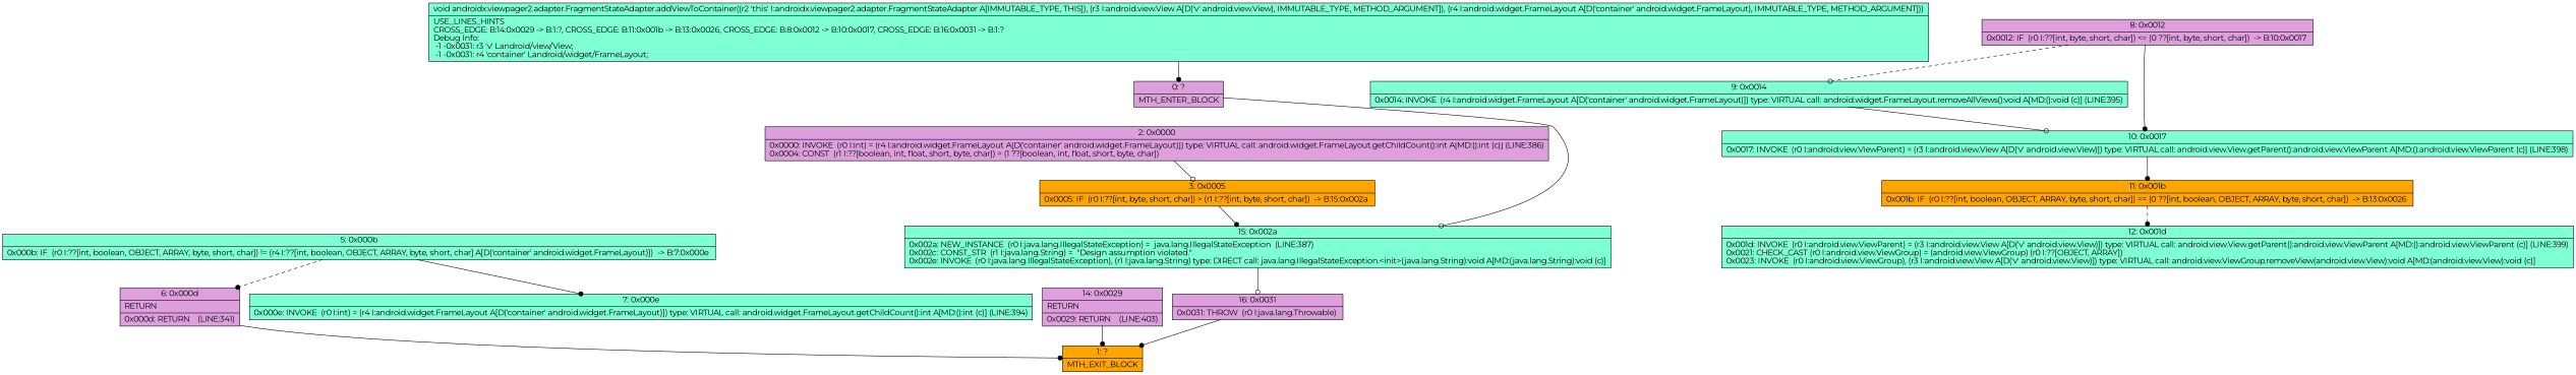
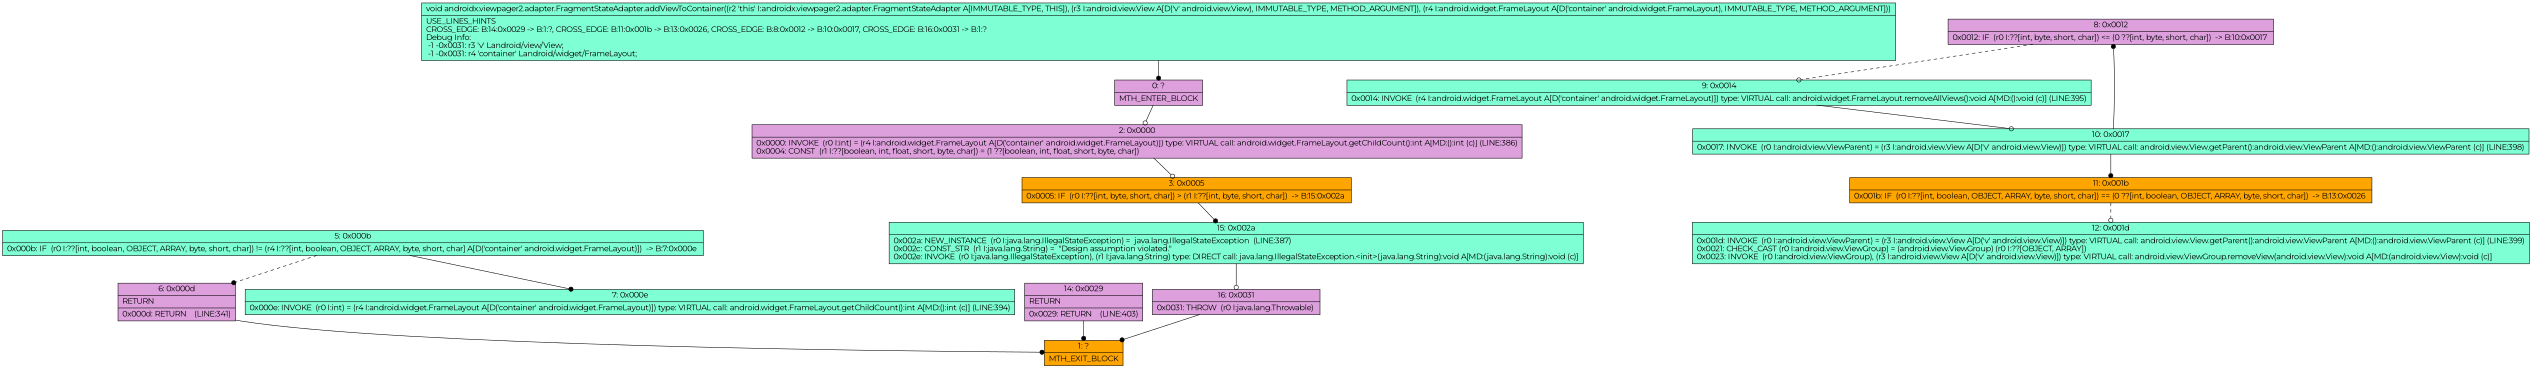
  digraph {
    fontname=Montserrat
    node [fillcolor=aquamarine fontname=Montserrat shape=record style=filled]
    edge [arrowhead=dot fontname=Montserrat]
    n1 [fillcolor=plum label="{0\:\ ?|MTH_ENTER_BLOCK\l}"]
    n2 [fillcolor=plum label="{2\:\ 0x0000|0x0000: INVOKE  (r0 I:int) = (r4 I:android.widget.FrameLayout A[D('container' android.widget.FrameLayout)]) type: VIRTUAL call: android.widget.FrameLayout.getChildCount():int A[MD:():int (c)] (LINE:386)\l0x0004: CONST  (r1 I:??[boolean, int, float, short, byte, char]) = (1 ??[boolean, int, float, short, byte, char]) \l}"]
    n3 [fillcolor=orange label="{3\:\ 0x0005|0x0005: IF  (r0 I:??[int, byte, short, char]) \> (r1 I:??[int, byte, short, char])  \-\> B:15:0x002a \l}"]
    n4 [label="{15\:\ 0x002a|0x002a: NEW_INSTANCE  (r0 I:java.lang.IllegalStateException) =  java.lang.IllegalStateException  (LINE:387)\l0x002c: CONST_STR  (r1 I:java.lang.String) =  \"Design assumption violated.\" \l0x002e: INVOKE  (r0 I:java.lang.IllegalStateException), (r1 I:java.lang.String) type: DIRECT call: java.lang.IllegalStateException.\<init\>(java.lang.String):void A[MD:(java.lang.String):void (c)]\l}"]
    n5 [fillcolor=plum label="{16\:\ 0x0031|0x0031: THROW  (r0 I:java.lang.Throwable) \l}"]
    n6 [label="{5\:\ 0x000b|0x000b: IF  (r0 I:??[int, boolean, OBJECT, ARRAY, byte, short, char]) != (r4 I:??[int, boolean, OBJECT, ARRAY, byte, short, char] A[D('container' android.widget.FrameLayout)])  \-\> B:7:0x000e \l}"]
    n7 [fillcolor=plum label="{6\:\ 0x000d|RETURN\l|0x000d: RETURN    (LINE:341)\l}"]
    n8 [label="{7\:\ 0x000e|0x000e: INVOKE  (r0 I:int) = (r4 I:android.widget.FrameLayout A[D('container' android.widget.FrameLayout)]) type: VIRTUAL call: android.widget.FrameLayout.getChildCount():int A[MD:():int (c)] (LINE:394)\l}"]
    n9 [fillcolor=orange label="{1\:\ ?|MTH_EXIT_BLOCK\l}"]
    n10 [fillcolor=plum label="{8\:\ 0x0012|0x0012: IF  (r0 I:??[int, byte, short, char]) \<= (0 ??[int, byte, short, char])  \-\> B:10:0x0017 \l}"]
    n11 [label="{9\:\ 0x0014|0x0014: INVOKE  (r4 I:android.widget.FrameLayout A[D('container' android.widget.FrameLayout)]) type: VIRTUAL call: android.widget.FrameLayout.removeAllViews():void A[MD:():void (c)] (LINE:395)\l}"]
    n12 [label="{10\:\ 0x0017|0x0017: INVOKE  (r0 I:android.view.ViewParent) = (r3 I:android.view.View A[D('v' android.view.View)]) type: VIRTUAL call: android.view.View.getParent():android.view.ViewParent A[MD:():android.view.ViewParent (c)] (LINE:398)\l}"]
    n13 [fillcolor=orange label="{11\:\ 0x001b|0x001b: IF  (r0 I:??[int, boolean, OBJECT, ARRAY, byte, short, char]) == (0 ??[int, boolean, OBJECT, ARRAY, byte, short, char])  \-\> B:13:0x0026 \l}"]
    n14 [label="{12\:\ 0x001d|0x001d: INVOKE  (r0 I:android.view.ViewParent) = (r3 I:android.view.View A[D('v' android.view.View)]) type: VIRTUAL call: android.view.View.getParent():android.view.ViewParent A[MD:():android.view.ViewParent (c)] (LINE:399)\l0x0021: CHECK_CAST (r0 I:android.view.ViewGroup) = (android.view.ViewGroup) (r0 I:??[OBJECT, ARRAY]) \l0x0023: INVOKE  (r0 I:android.view.ViewGroup), (r3 I:android.view.View A[D('v' android.view.View)]) type: VIRTUAL call: android.view.ViewGroup.removeView(android.view.View):void A[MD:(android.view.View):void (c)]\l}"]
    n15 [fillcolor=plum label="{14\:\ 0x0029|RETURN\l|0x0029: RETURN    (LINE:403)\l}"]
    n16 [label="{void androidx.viewpager2.adapter.FragmentStateAdapter.addViewToContainer((r2 'this' I:androidx.viewpager2.adapter.FragmentStateAdapter A[IMMUTABLE_TYPE, THIS]), (r3 I:android.view.View A[D('v' android.view.View), IMMUTABLE_TYPE, METHOD_ARGUMENT]), (r4 I:android.widget.FrameLayout A[D('container' android.widget.FrameLayout), IMMUTABLE_TYPE, METHOD_ARGUMENT]))  | USE_LINES_HINTS\lCROSS_EDGE: B:14:0x0029 \-\> B:1:?, CROSS_EDGE: B:11:0x001b \-\> B:13:0x0026, CROSS_EDGE: B:8:0x0012 \-\> B:10:0x0017, CROSS_EDGE: B:16:0x0031 \-\> B:1:?\lDebug Info:\l  \-1 \-0x0031: r3 'v' Landroid\/view\/View;\l  \-1 \-0x0031: r4 'container' Landroid\/widget\/FrameLayout;\l}"]
-   n1 -> n4 [arrowhead=odot]
+   n1 -> n2 [arrowhead=odot]
    n2 -> n3 [arrowhead=odot]
    n3 -> n4
    n4 -> n5 [arrowhead=odot]
    n5 -> n9
    n6 -> n7 [style=dashed]
    n6 -> n8
    n7 -> n9
    n10 -> n11 [arrowhead=odot style=dashed]
-   n10 -> n12
+   n12 -> n10
    n11 -> n12 [arrowhead=odot]
    n12 -> n13
-   n13 -> n14 [style=dashed]
+   n13 -> n14 [arrowhead=odot style=dashed]
    n15 -> n9
    n16 -> n1
  }
